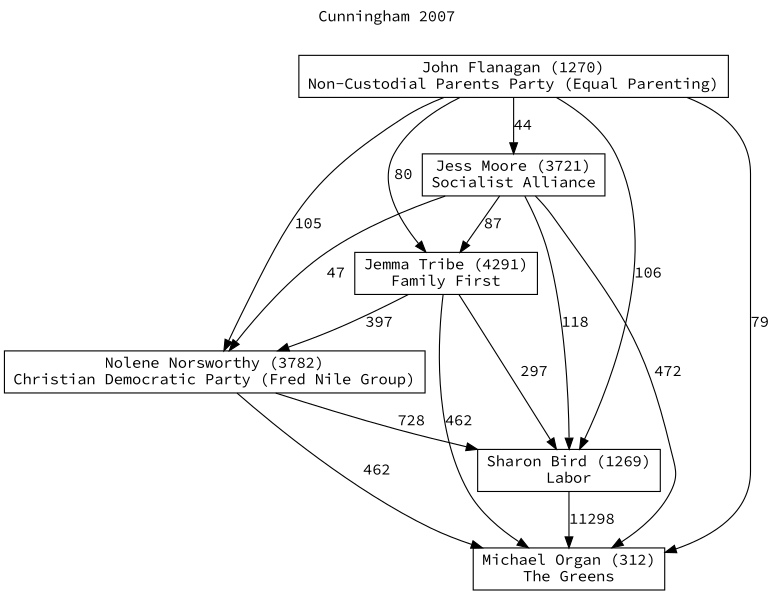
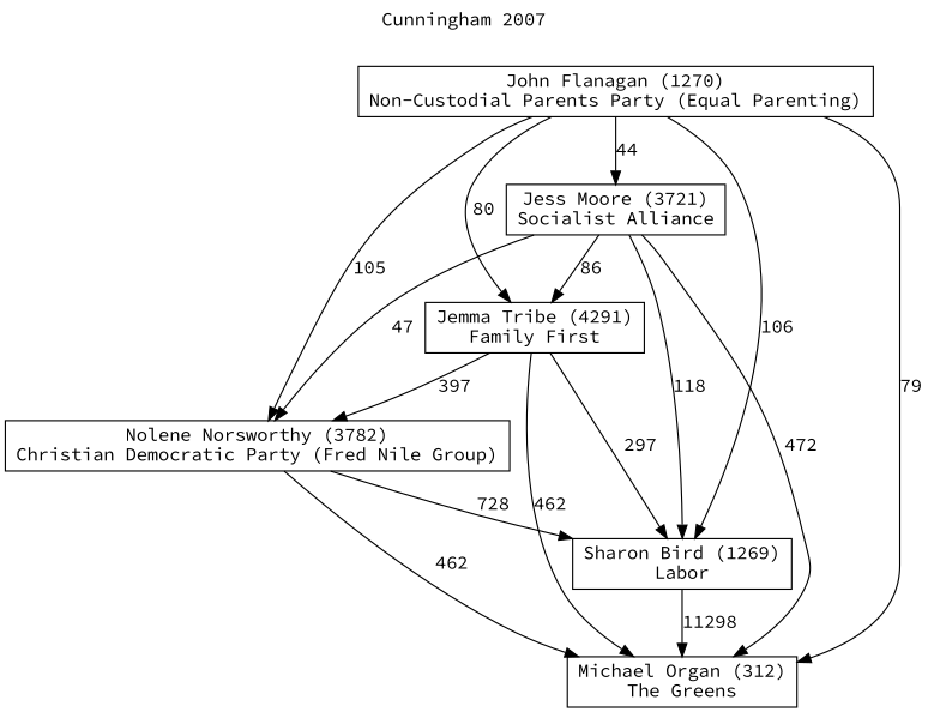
  digraph {
    fontname="Source Code Pro"
    label="Cunningham 2007"
    labelloc=t
    mclimit=10
    node [fontname="Source Code Pro" shape=box]
    edge [fontname="Source Code Pro"]
    n1 [label="Sharon Bird (1269)\nLabor"]
    n2 [label="Michael Organ (312)\nThe Greens"]
    n3 [label="Nolene Norsworthy (3782)\nChristian Democratic Party (Fred Nile Group)"]
    n4 [label="Jemma Tribe (4291)\nFamily First"]
    n5 [label="Jess Moore (3721)\nSocialist Alliance"]
    n6 [label="John Flanagan (1270)\nNon-Custodial Parents Party (Equal Parenting)"]
    n1 -> n2 [label=11298]
    n3 -> n1 [label=728]
    n3 -> n2 [label=462]
    n4 -> n1 [label=297]
    n4 -> n2 [label=462]
    n4 -> n3 [label=397]
    n5 -> n1 [label=118]
    n5 -> n2 [label=472]
    n5 -> n3 [label=47]
-   n5 -> n4 [label=87]
+   n5 -> n4 [label=86]
    n6 -> n1 [label=106]
    n6 -> n2 [label=79]
    n6 -> n3 [label=105]
    n6 -> n4 [label=80]
    n6 -> n5 [label=44]
  }
